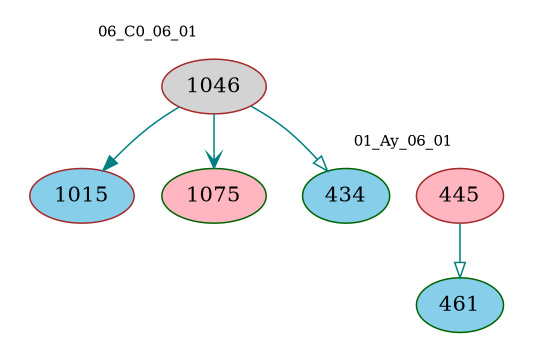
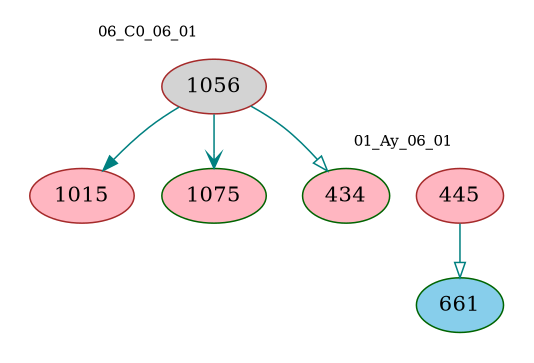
  digraph {
    node [color=brown fillcolor=skyblue style=filled]
    edge [arrowhead=onormal color=teal]
    n1 [fillcolor=lightpink label=445]
-   n2 [color=darkgreen label=434]
-   n3 [color=darkgreen label=461]
-   n4 [fillcolor=lightgrey label=1046]
-   n5 [label=1015]
+   n2 [color=darkgreen fillcolor=lightpink label=434]
+   n3 [color=darkgreen label=661]
+   n4 [fillcolor=lightgrey label=1056]
+   n5 [fillcolor=lightpink label=1015]
    n6 [color=darkgreen fillcolor=lightpink label=1075]
    subgraph cluster_1 {
      color=white
      fontsize=10
      label="01_Ay_06_01"
      n1
      n2
      n3
    }
    subgraph cluster_2 {
      color=white
      fontsize=10
      label="06_C0_06_01"
      n4
      n5
      n6
    }
    n1 -> n3
    n4 -> n2
    n4 -> n5 [arrowhead=normal]
    n4 -> n6 [arrowhead=vee]
  }
